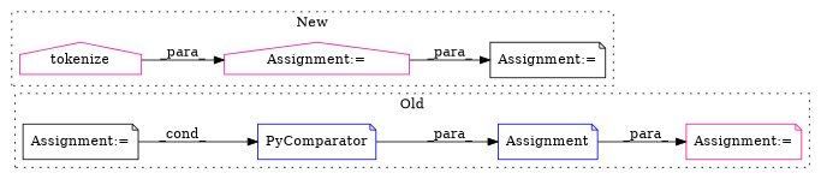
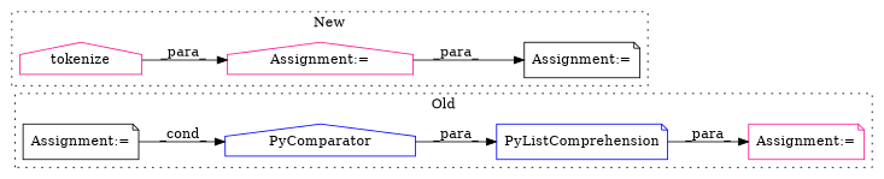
  digraph {
    rankdir=LR
    node [a=7 color=deeppink l=26 s=21239 shape=note]
-   n1 [a=109 color=blue l=303 label=Assignment s=20970]
-   n2 [a=113 color=blue label=PyComparator]
+   n1 [a=109 color=blue l=303 label=PyListComprehension s=20970]
+   n2 [a=113 color=blue label=PyComparator shape=house]
    n3 [l=12 label="Assignment:=" s=20958]
    n4 [color=black label="Assignment:="]
    n5 [a=32 l="9,1" label=tokenize s="20441,20459" shape=house]
    n6 [color=black l=12 label="Assignment:=" s=20670]
    n7 [l=42 label="Assignment:=" s=20765 shape=house]
    subgraph cluster_1 {
      label=Old
      style=dotted
      n1
      n2
      n3
      n4
    }
    subgraph cluster_2 {
      label=New
      style=dotted
      n5
      n6
      n7
    }
    n1 -> n3 [label=_para_]
    n2 -> n1 [label=_para_]
    n4 -> n2 [label=_cond_]
    n5 -> n7 [label=_para_]
    n7 -> n6 [label=_para_]
  }
